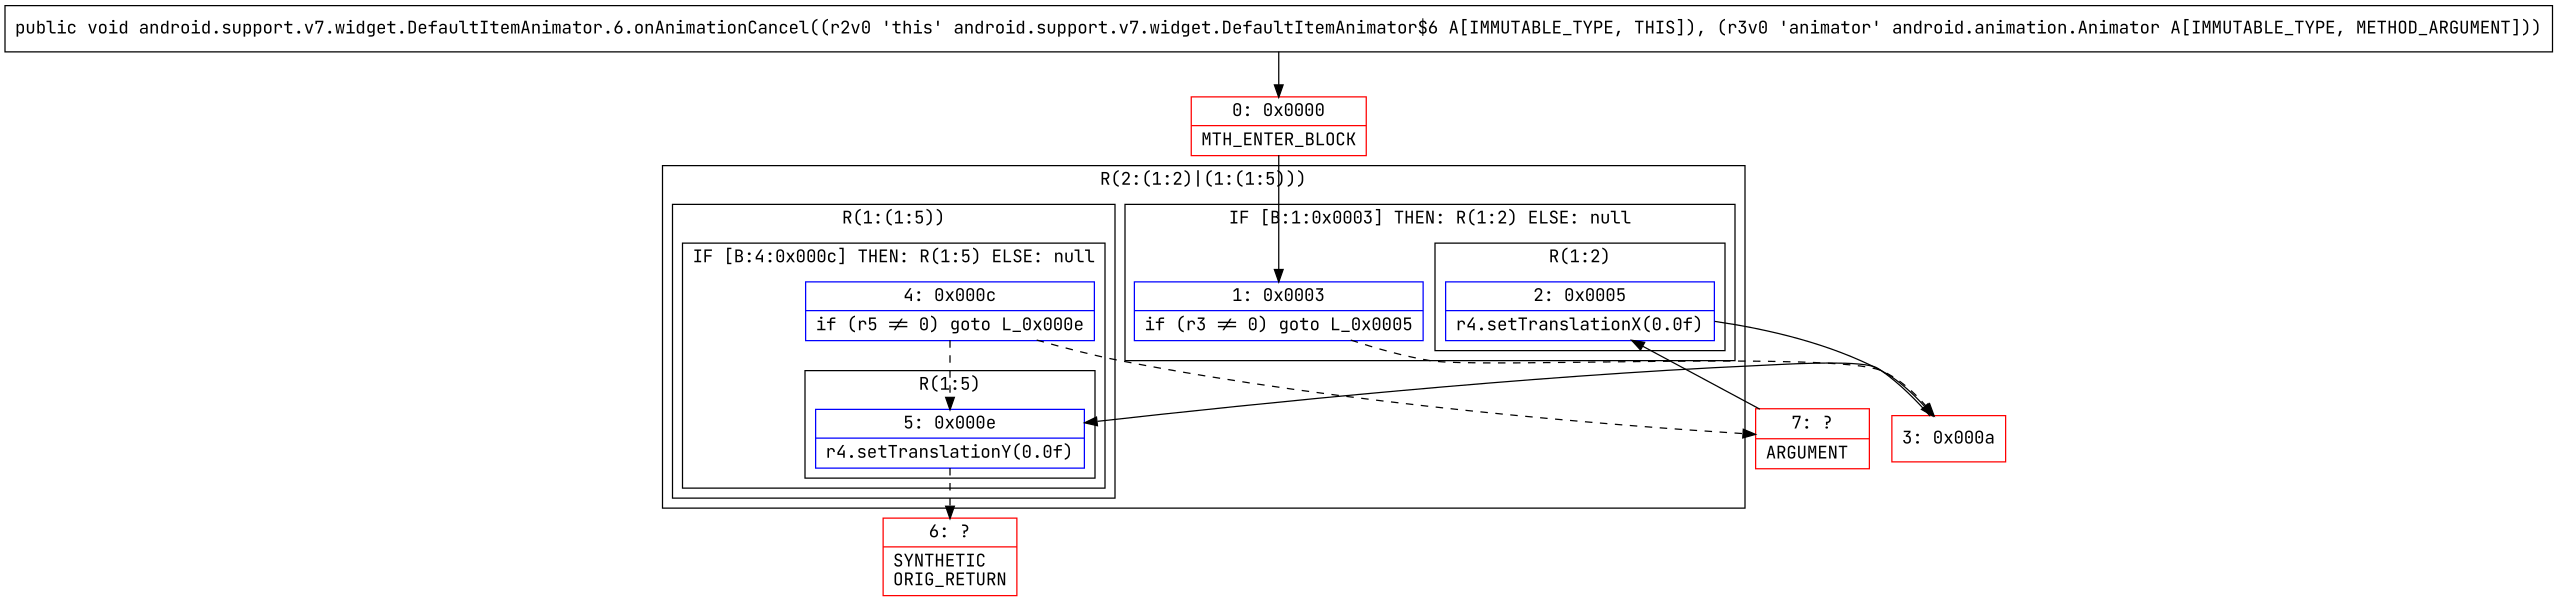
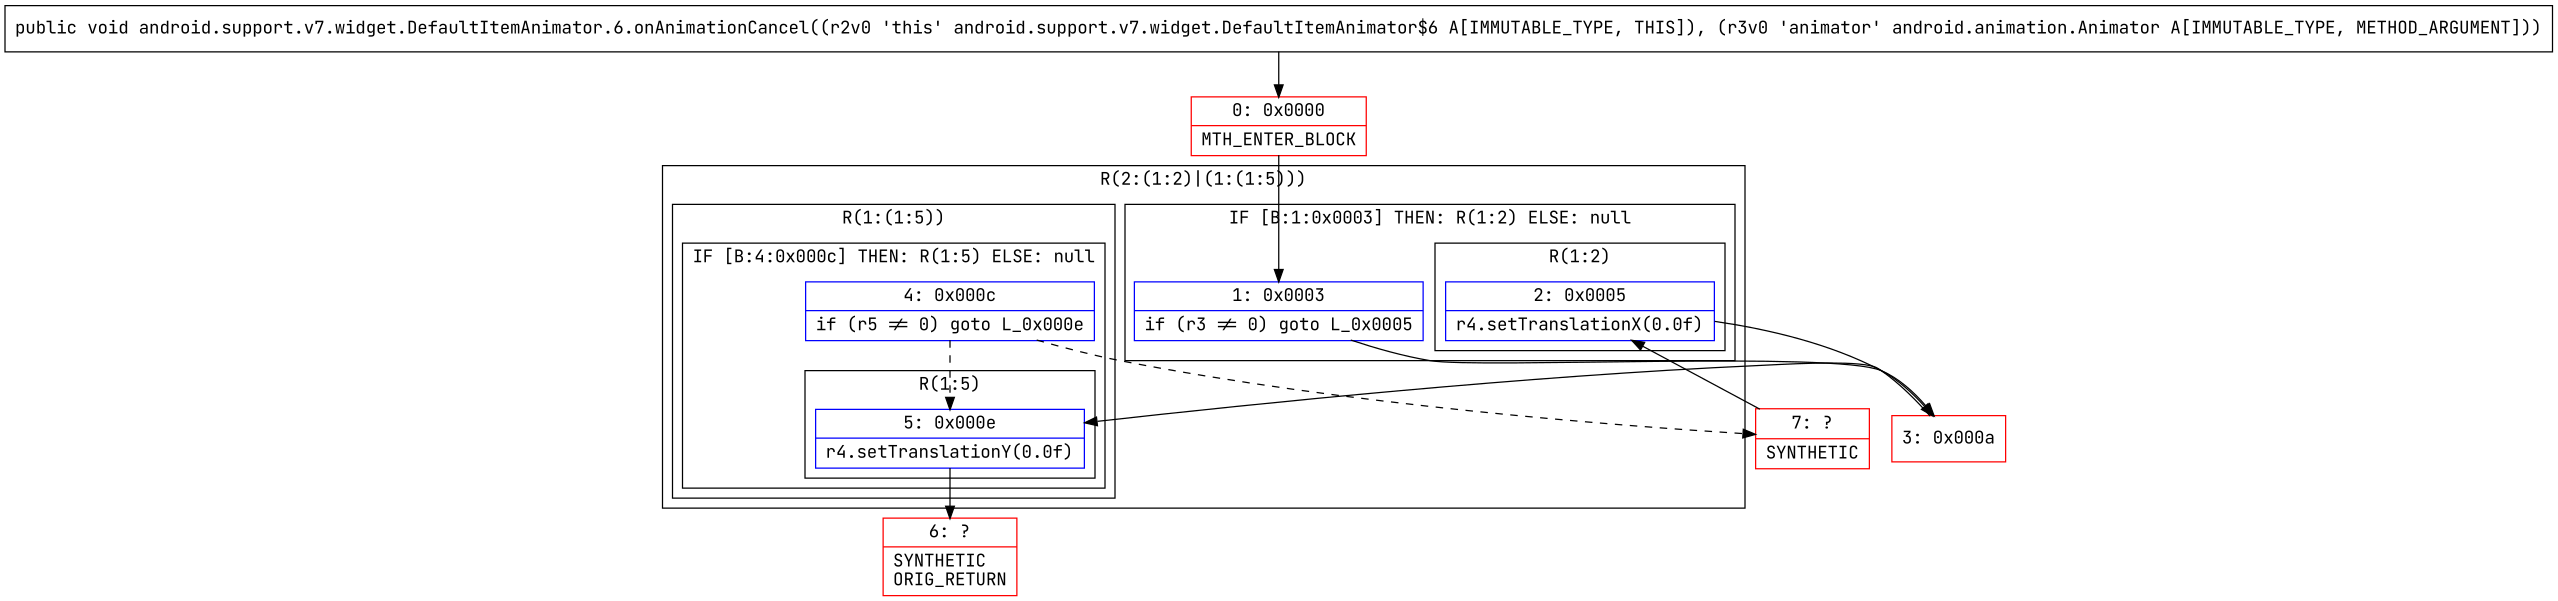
  digraph {
    fontname="JetBrains Mono"
    node [color=blue fontname="JetBrains Mono" shape=record]
    edge [fontname="JetBrains Mono"]
    n1 [label="{2\:\ 0x0005|r4.setTranslationX(0.0f)\l}"]
    n2 [label="{1\:\ 0x0003|if (r3 != 0) goto L_0x0005\l}"]
    n3 [label="{5\:\ 0x000e|r4.setTranslationY(0.0f)\l}"]
    n4 [label="{4\:\ 0x000c|if (r5 != 0) goto L_0x000e\l}"]
    n5 [color=red label="{3\:\ 0x000a}"]
    n6 [color=red label="{6\:\ ?|SYNTHETIC\lORIG_RETURN\l}"]
-   n7 [color=red label="{7\:\ ?|ARGUMENT\l}"]
+   n7 [color=red label="{7\:\ ?|SYNTHETIC\l}"]
    n8 [color=red label="{0\:\ 0x0000|MTH_ENTER_BLOCK\l}"]
    n9 [label="{public void android.support.v7.widget.DefaultItemAnimator.6.onAnimationCancel((r2v0 'this' android.support.v7.widget.DefaultItemAnimator$6 A[IMMUTABLE_TYPE, THIS]), (r3v0 'animator' android.animation.Animator A[IMMUTABLE_TYPE, METHOD_ARGUMENT])) }" color=""]
    subgraph cluster_1 {
      label="R(2:(1:2)|(1:(1:5)))"
      subgraph cluster_2 {
        label="IF [B:1:0x0003] THEN: R(1:2) ELSE: null"
        n2
        subgraph cluster_3 {
          label="R(1:2)"
          n1
        }
      }
      subgraph cluster_4 {
        label="R(1:(1:5))"
        subgraph cluster_5 {
          label="IF [B:4:0x000c] THEN: R(1:5) ELSE: null"
          n4
          subgraph cluster_6 {
            label="R(1:5)"
            n3
          }
        }
      }
    }
    n1 -> n5
-   n2 -> n5 [style=dashed]
-   n3 -> n6 [style=dashed]
+   n2 -> n5 [style=solid]
+   n3 -> n6
    n4 -> n3 [style=dashed]
    n4 -> n7 [style=dashed]
    n5 -> n3
    n7 -> n1
    n8 -> n2
    n9 -> n8
  }
